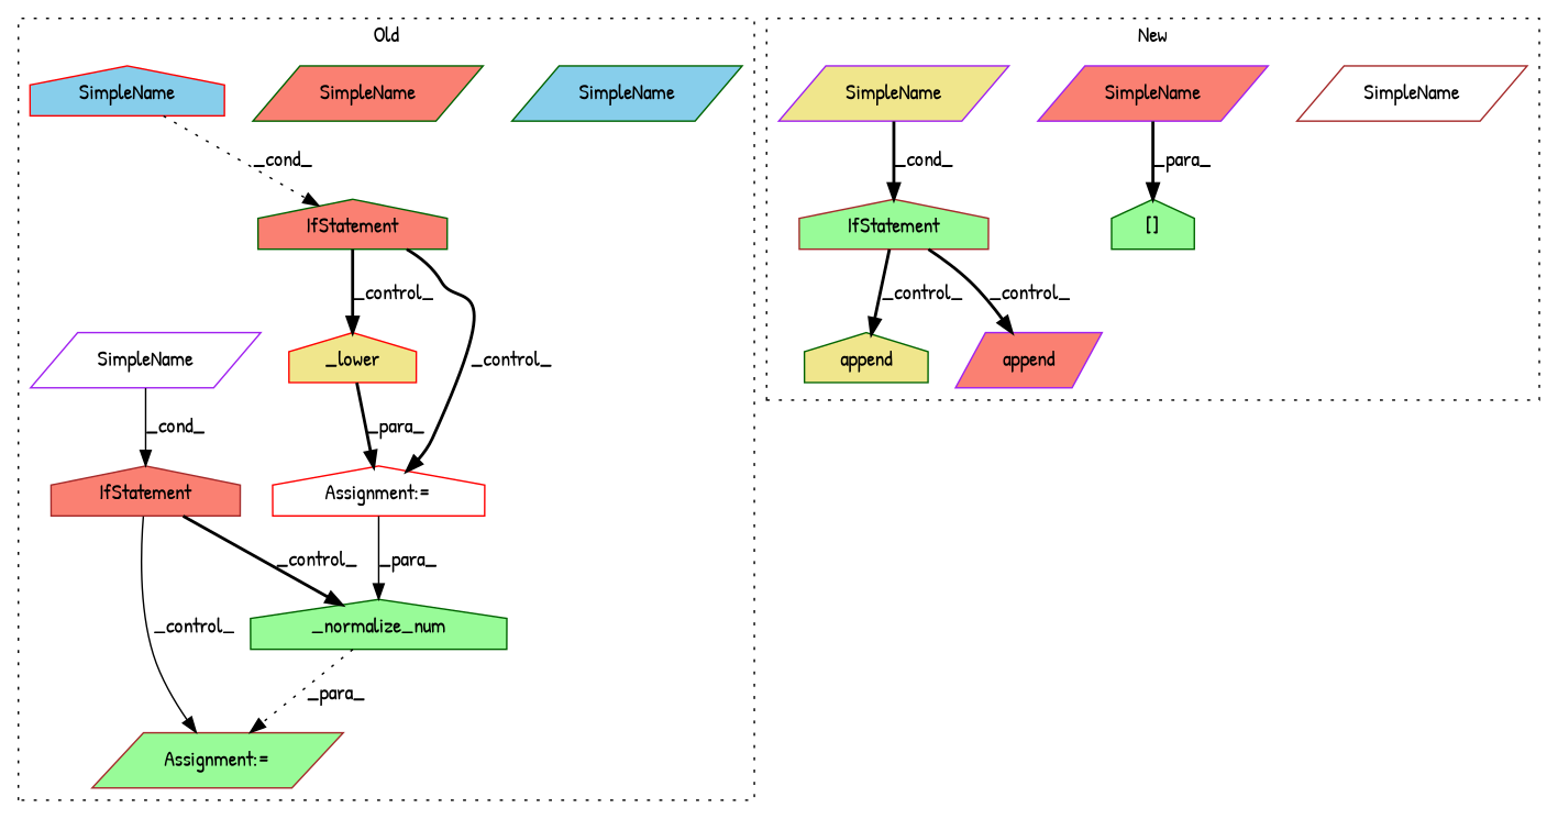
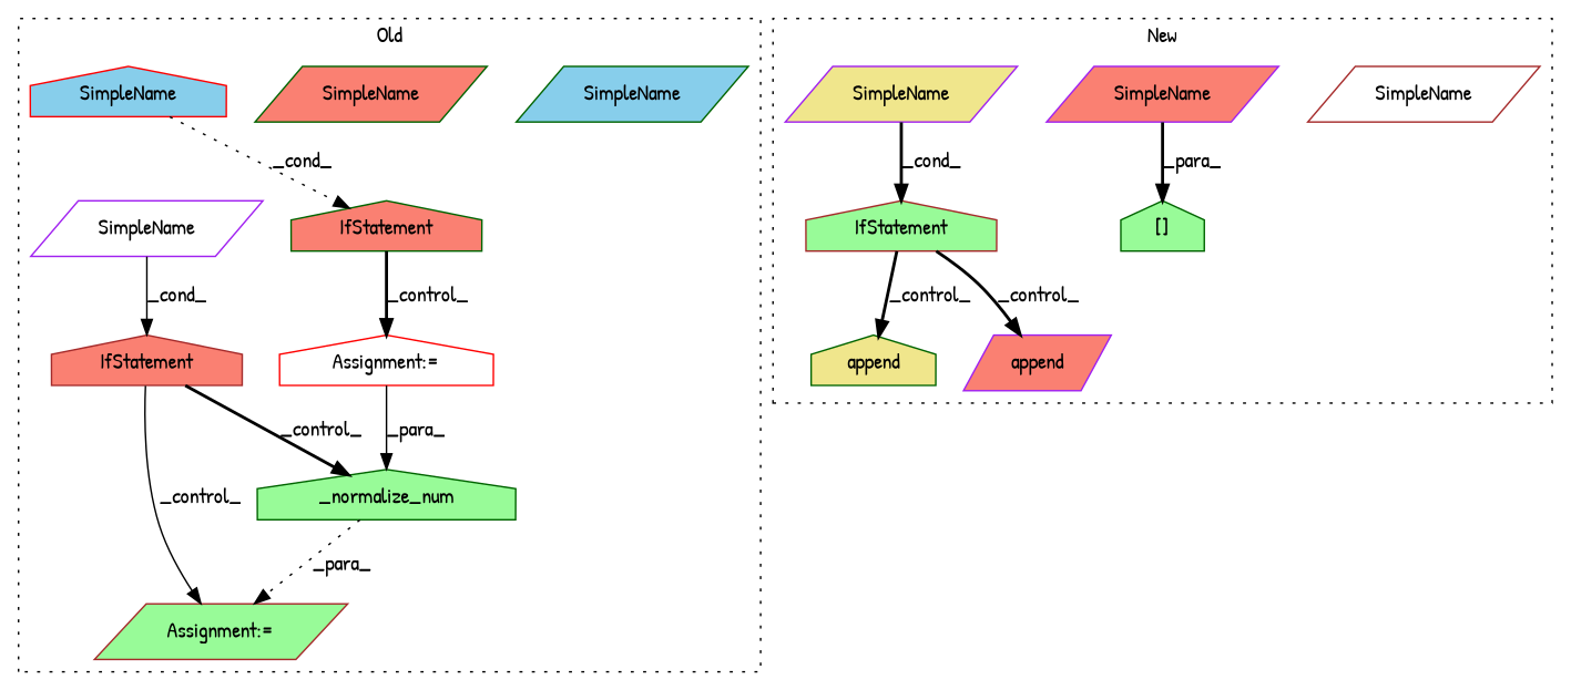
  digraph {
    fontname="Patrick Hand"
    node [a=42 l=9 s=10153 shape=house style=filled fillcolor=salmon color=darkgreen fontname="Patrick Hand"]
    edge [style=bold fontname="Patrick Hand"]
-   n1 [a=32 l="7,1" label=_lower s="10179,10190" fillcolor=khaki color=red]
    n2 [a=32 l="15,1" label=_normalize_num s="10236,10255" fillcolor=palegreen]
    n3 [a=7 l=1 label="Assignment:=" s=10178 fillcolor=white color=red]
    n4 [label=SimpleName shape=parallelogram fillcolor=skyblue]
    n5 [l=8 label=SimpleName s=10211 shape=parallelogram]
    n6 [a=25 l="4,2" label=IfStatement s="10207,10219" color=brown]
    n7 [a=25 l="4,2" label=IfStatement s="10149,10162"]
    n8 [a=7 l=1 label="Assignment:=" s=10235 shape=parallelogram fillcolor=palegreen color=brown]
    n9 [label=SimpleName fillcolor=skyblue color=red]
    n10 [l=8 label=SimpleName s=10211 shape=parallelogram fillcolor=white color=purple]
    n11 [a=2 l="10,1" label="[]" s="10057,10068" fillcolor=palegreen]
    n12 [a=32 l="7,1" label=append s="10114,10133" fillcolor=khaki]
    n13 [label=SimpleName s=10007 shape=parallelogram fillcolor=white color=brown]
    n14 [a=32 l="7,1" label=append s="10043,10070" shape=parallelogram color=purple]
    n15 [a=25 l="4,2" label=IfStatement s="10003,10016" fillcolor=palegreen color=brown]
    n16 [l=1 label=SimpleName s=10067 shape=parallelogram color=purple]
    n17 [label=SimpleName s=10007 shape=parallelogram fillcolor=khaki color=purple]
    subgraph cluster_1 {
      label=Old
      style=dotted
-     n1
      n2
      n3
      n4
      n5
      n6
      n7
      n8
      n9
      n10
    }
    subgraph cluster_2 {
      label=New
      style=dotted
      n11
      n12
      n13
      n14
      n15
      n16
      n17
    }
-   n1 -> n3 [label=_para_]
    n2 -> n8 [label=_para_ style=dotted]
    n3 -> n2 [label=_para_ style=solid]
    n6 -> n2 [label=_control_]
    n6 -> n8 [label=_control_ style=solid]
-   n7 -> n1 [label=_control_]
    n7 -> n3 [label=_control_]
    n9 -> n7 [label=_cond_ style=dotted]
    n10 -> n6 [label=_cond_ style=solid]
    n15 -> n12 [label=_control_]
    n15 -> n14 [label=_control_]
    n16 -> n11 [label=_para_]
    n17 -> n15 [label=_cond_]
  }
